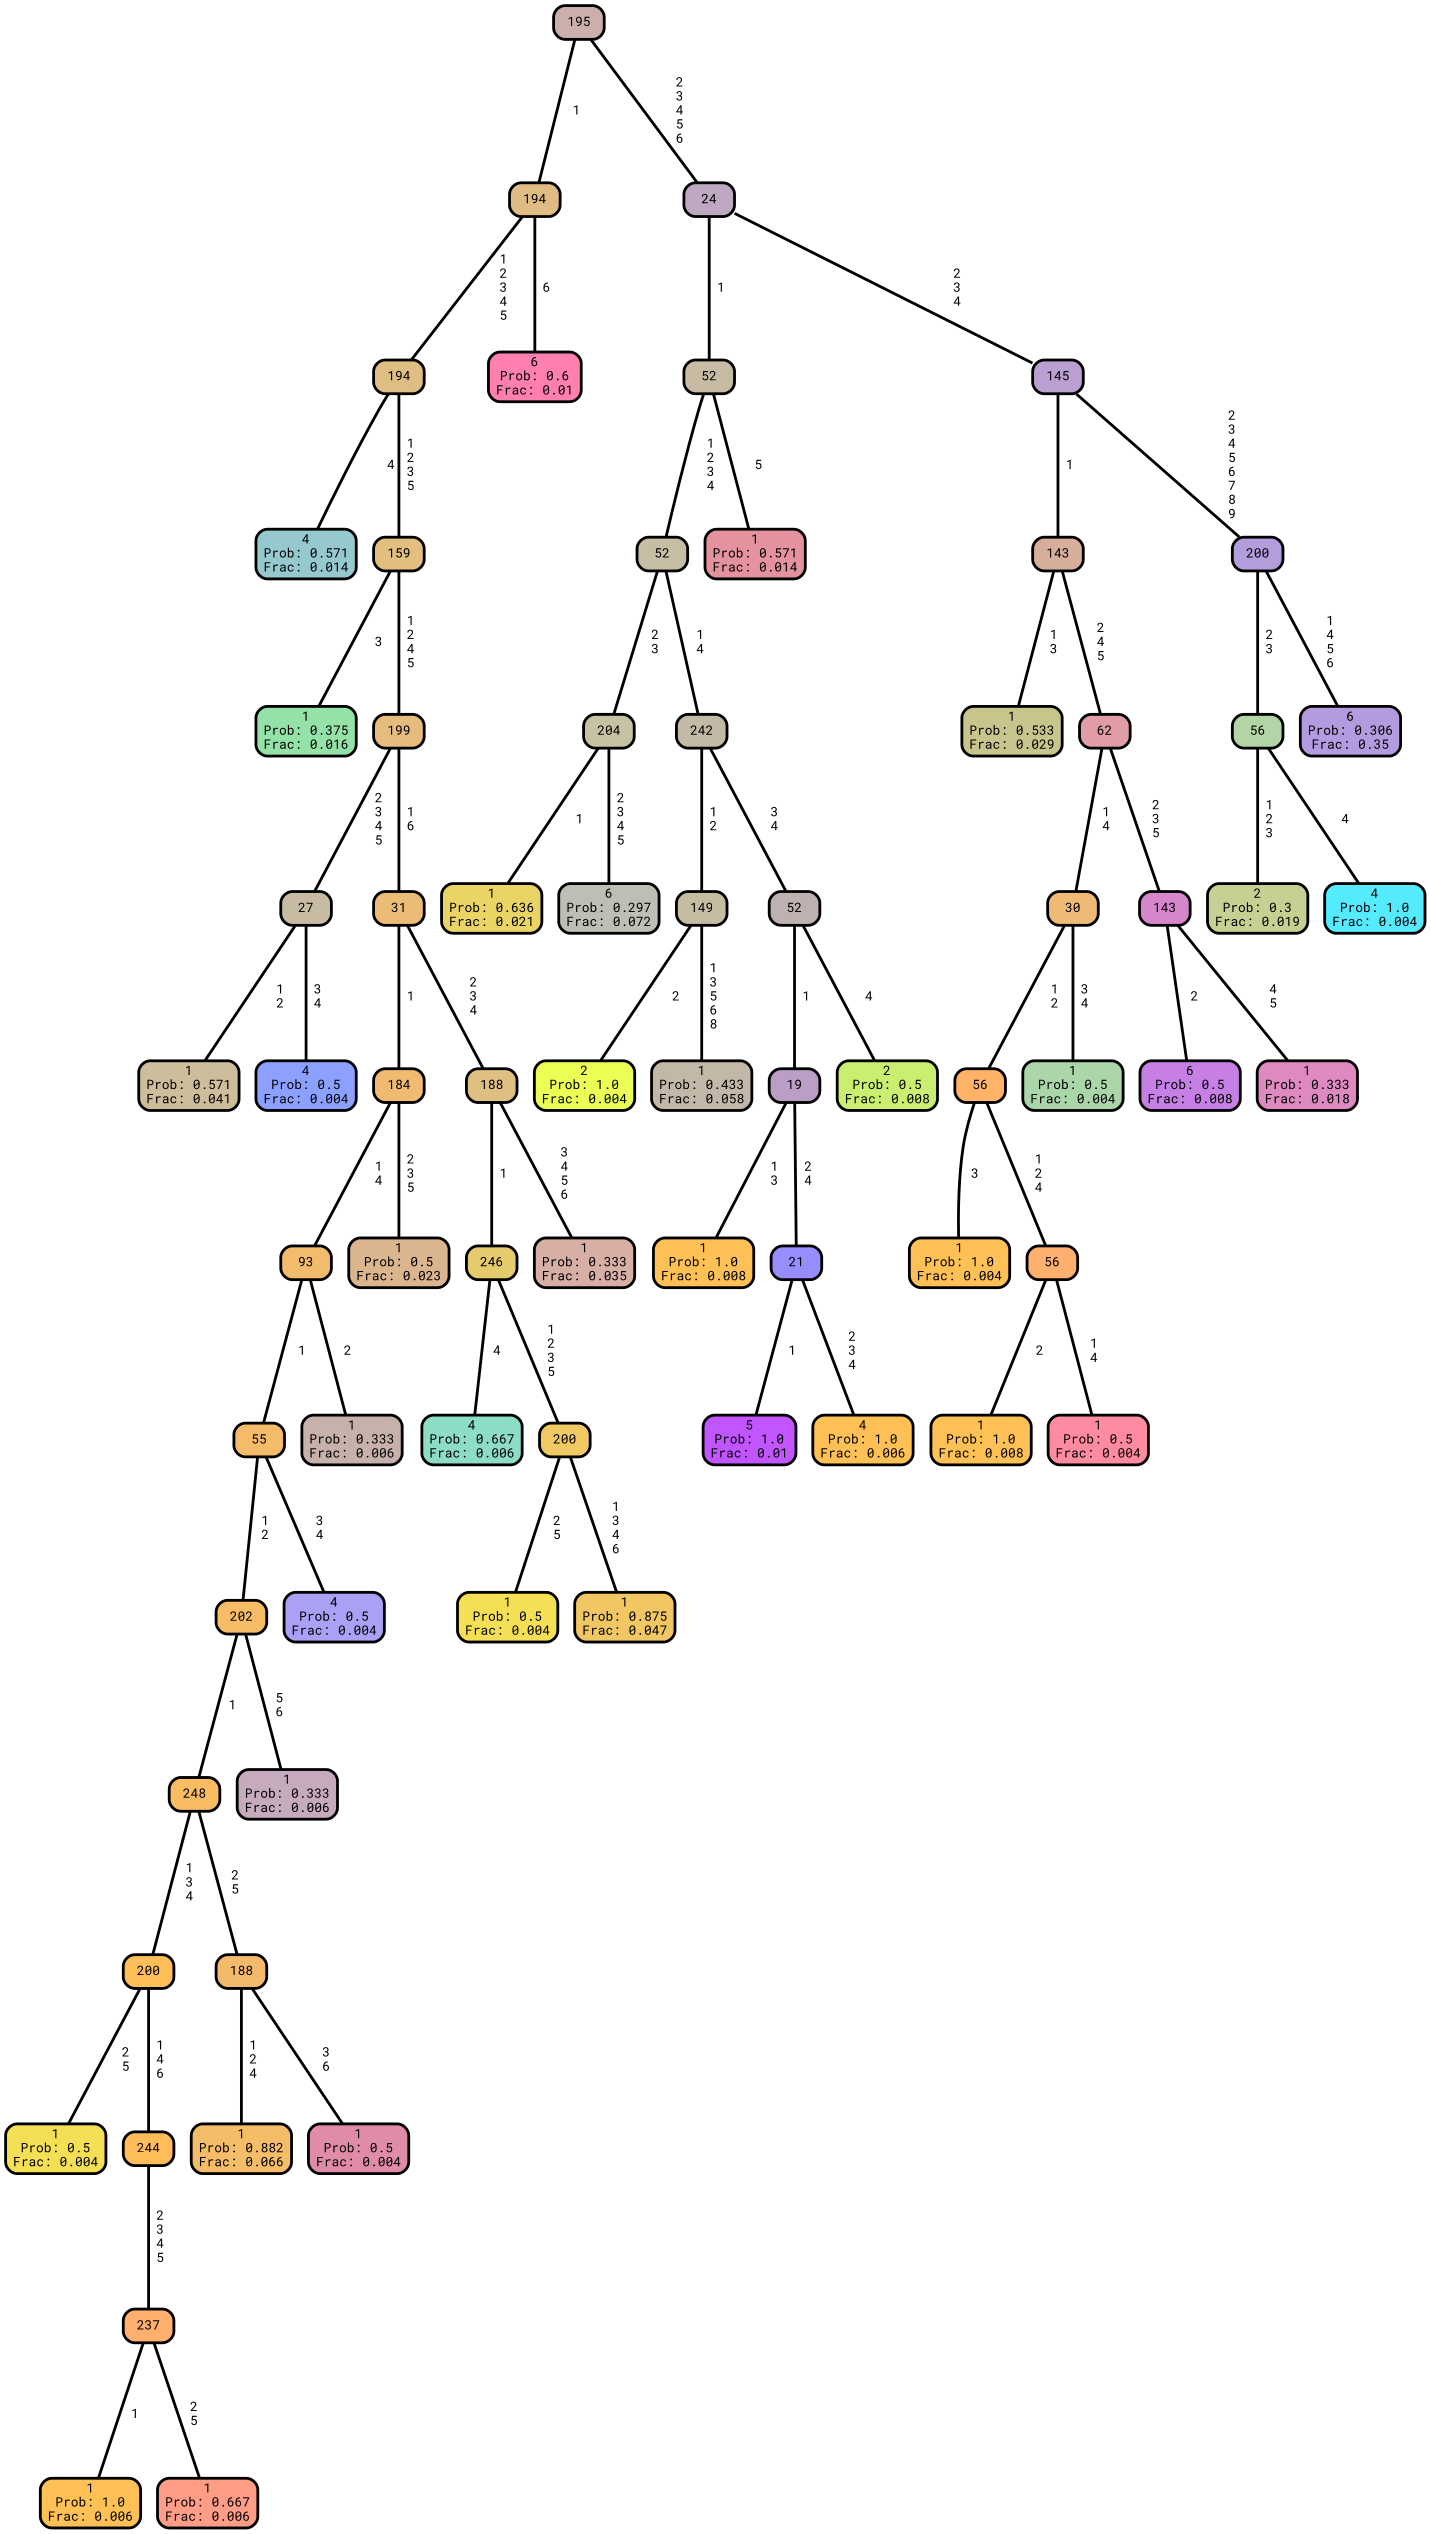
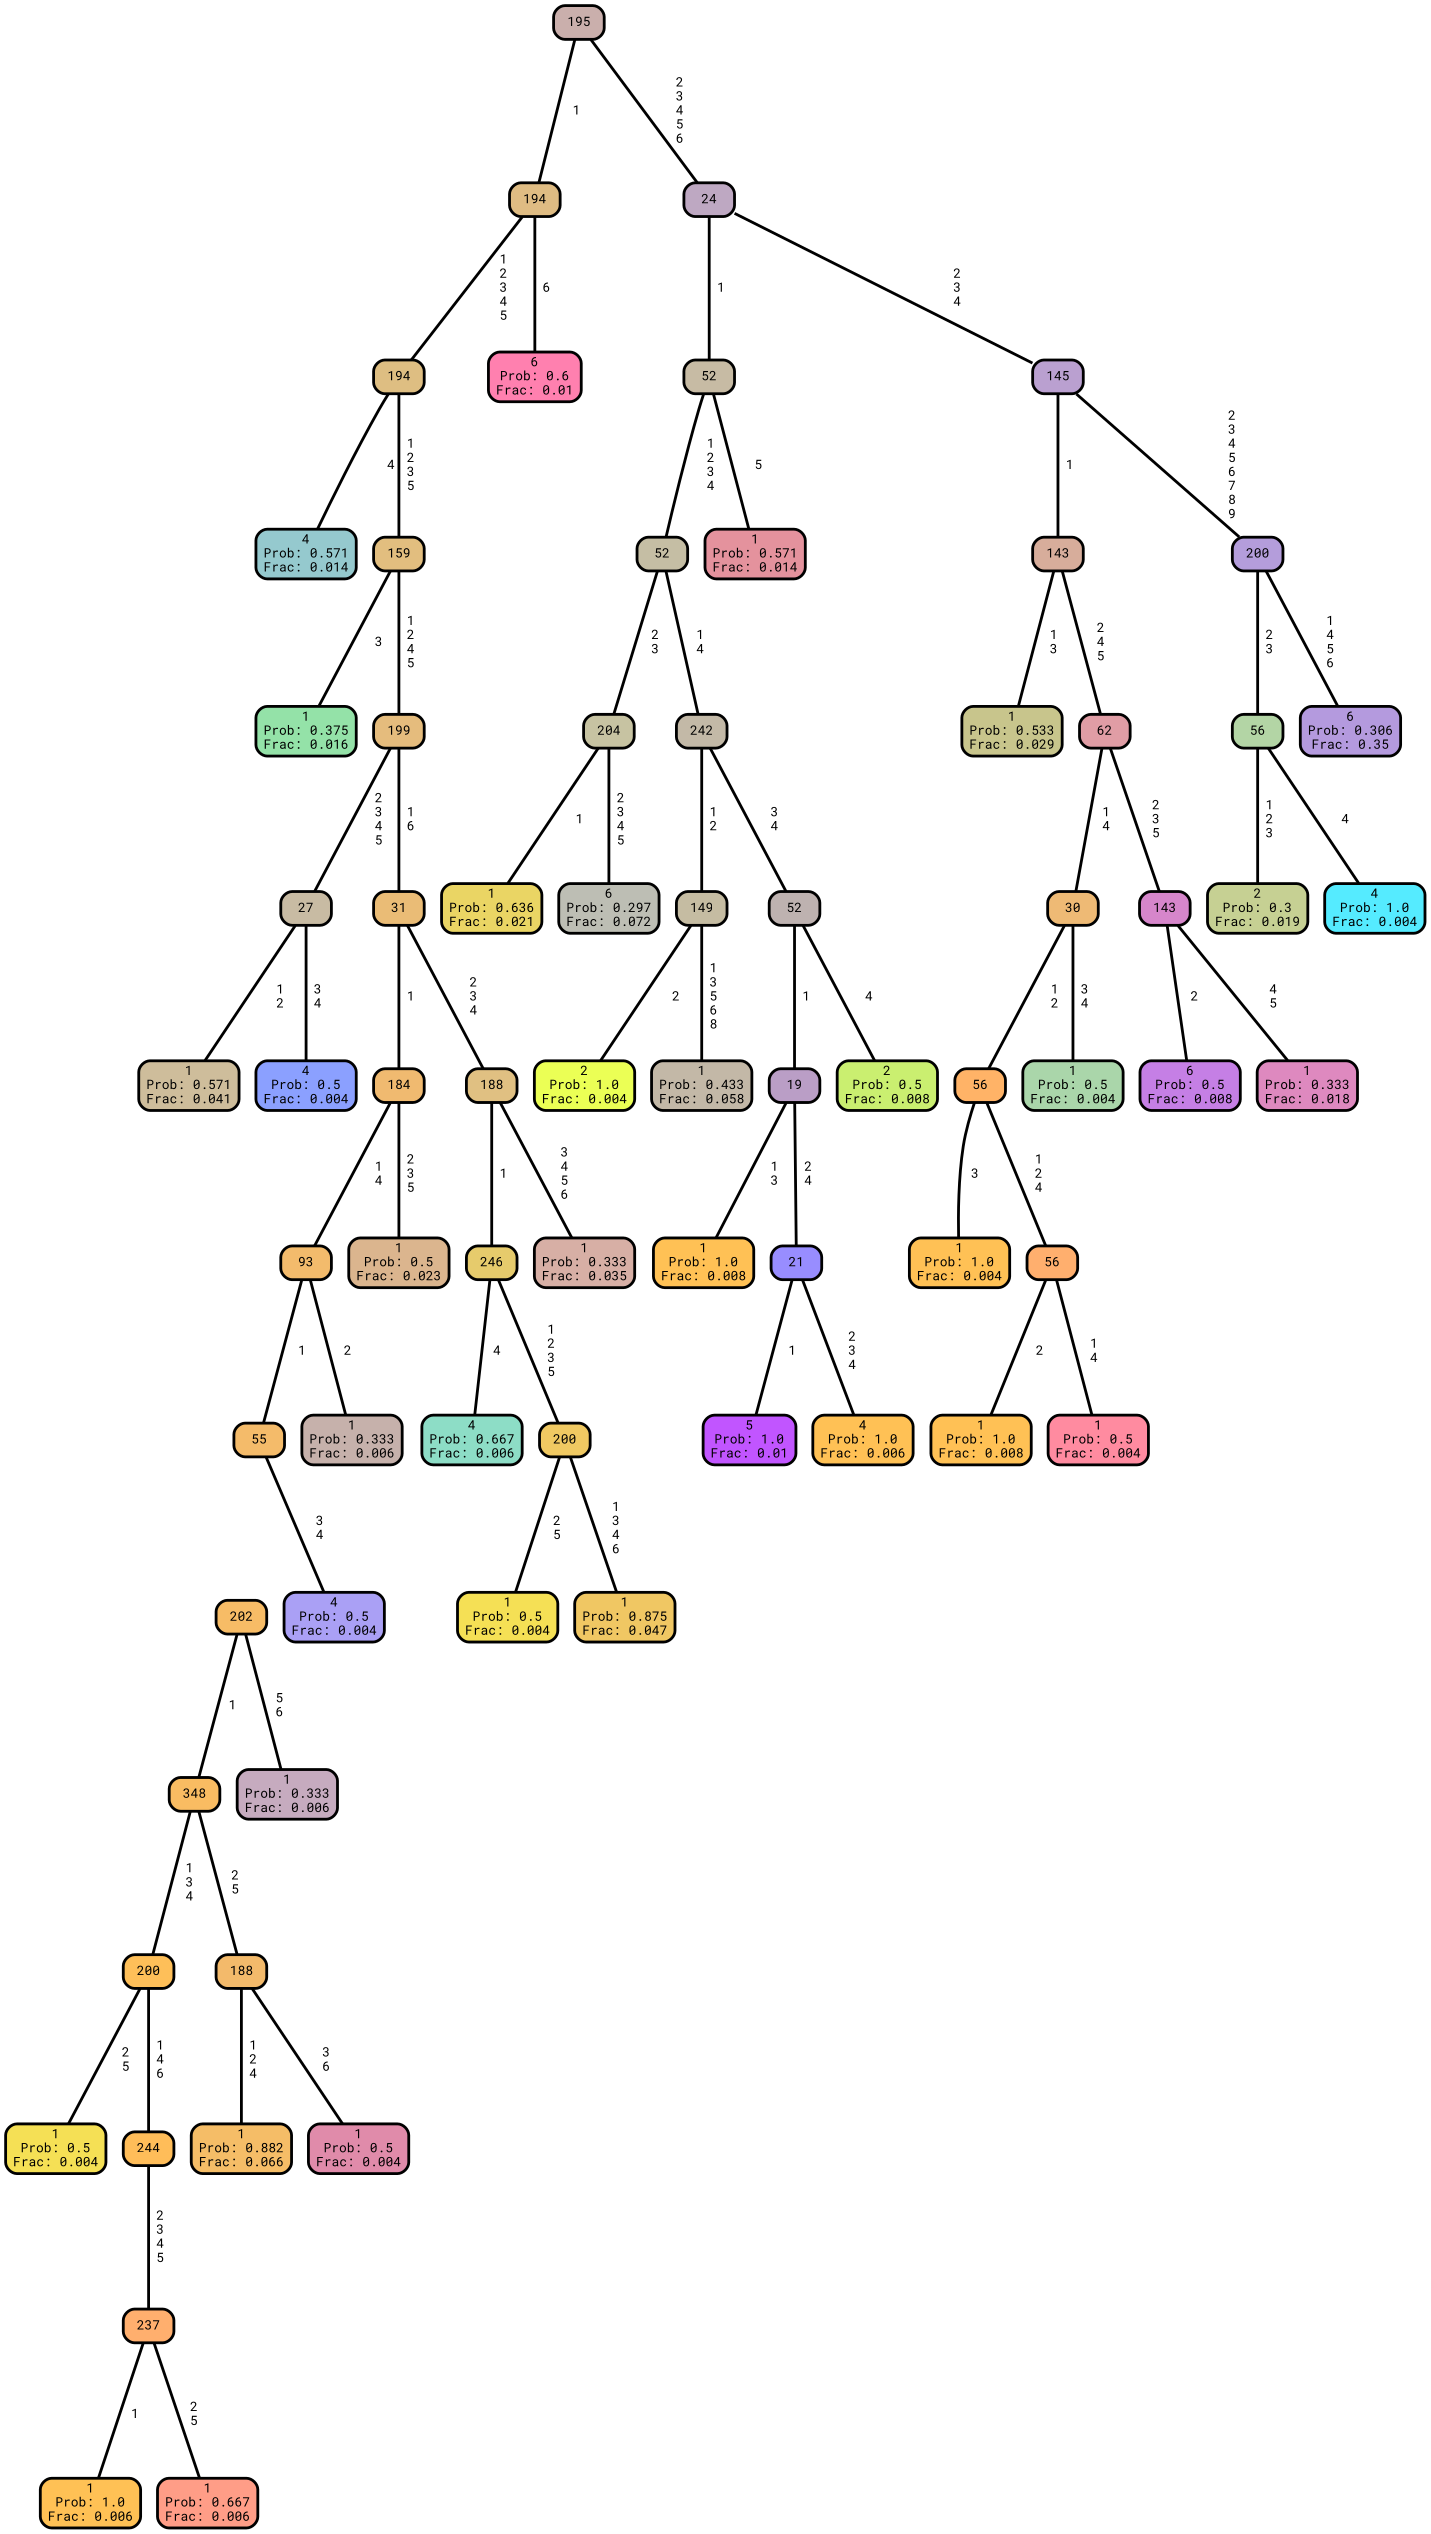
  graph {
    fontname="Roboto Mono"
    ranksep="0 equally"
    splines=straight
    node [color=black fillcolor="#ffc155" fontcolor=black fontname="Roboto Mono" penwidth=3 shape=box style="filled, rounded"]
    edge [color=black fontname="Roboto Mono" penwidth=3]
    n1 [fillcolor="#95c9ce" label="4\nProb: 0.571\nFrac: 0.014"]
    n2 [fillcolor="#debe82" label=194]
    n3 [fillcolor="#e2be7f" label=159]
    n4 [fillcolor="#94e2a8" label="1\nProb: 0.375\nFrac: 0.016"]
    n5 [fillcolor="#e5bc7d" label=199]
    n6 [fillcolor="#c8bba3" label=27]
    n7 [fillcolor="#eabc76" label=31]
    n8 [fillcolor="#cebd9b" label="1\nProb: 0.571\nFrac: 0.041"]
    n9 [fillcolor="#8ba0ff" label="4\nProb: 0.5\nFrac: 0.004"]
    n10 [fillcolor="#f0ba70" label=184]
    n11 [fillcolor="#e0c082" label=188]
    n12 [fillcolor="#f5e055" label="1\nProb: 0.5\nFrac: 0.004"]
    n13 [fillcolor="#febf59" label=200]
    n14 [fillcolor="#ffbd59" label=244]
    n15 [fillcolor="#ffaf6e" label=237]
    n16 [label="1\nProb: 1.0\nFrac: 0.006"]
    n17 [fillcolor="#ff9d87" label="1\nProb: 0.667\nFrac: 0.006"]
-   n18 [fillcolor="#f9bc62" label=248]
+   n18 [fillcolor="#f9bc62" label=348]
    n19 [fillcolor="#f3ba6b" label=188]
    n20 [fillcolor="#f5bd67" label="1\nProb: 0.882\nFrac: 0.066"]
    n21 [fillcolor="#e08baa" label="1\nProb: 0.5\nFrac: 0.004"]
    n22 [fillcolor="#f7bc66" label=202]
    n23 [fillcolor="#c6abbf" label="1\nProb: 0.333\nFrac: 0.006"]
    n24 [fillcolor="#f4bb6a" label=55]
    n25 [fillcolor="#aaa0f5" label="4\nProb: 0.5\nFrac: 0.004"]
    n26 [fillcolor="#f3bb6c" label=93]
    n27 [fillcolor="#c6b1ab" label="1\nProb: 0.333\nFrac: 0.006"]
    n28 [fillcolor="#dbb58e" label="1\nProb: 0.5\nFrac: 0.023"]
    n29 [fillcolor="#e6cb6c" label=246]
    n30 [fillcolor="#d7afa5" label="1\nProb: 0.333\nFrac: 0.035"]
    n31 [fillcolor="#8dddc6" label="4\nProb: 0.667\nFrac: 0.006"]
    n32 [fillcolor="#f0c962" label=200]
    n33 [fillcolor="#f5e055" label="1\nProb: 0.5\nFrac: 0.004"]
    n34 [fillcolor="#f0c763" label="1\nProb: 0.875\nFrac: 0.047"]
    n35 [fillcolor="#dfbc83" label=194]
    n36 [fillcolor="#ff80af" label="6\nProb: 0.6\nFrac: 0.01"]
    n37 [fillcolor="#caafac" label=195]
    n38 [fillcolor="#bea8c2" label=24]
    n39 [fillcolor="#c7bba4" label=52]
    n40 [fillcolor="#baa0d0" label=145]
    n41 [fillcolor="#ead564" label="1\nProb: 0.636\nFrac: 0.021"]
    n42 [fillcolor="#c7c3a2" label=204]
    n43 [fillcolor="#bdbeb4" label="6\nProb: 0.297\nFrac: 0.072"]
    n44 [fillcolor="#c5bea4" label=52]
    n45 [fillcolor="#c3b9a7" label=242]
    n46 [fillcolor="#c5bca2" label=149]
    n47 [fillcolor="#beb2b0" label=52]
    n48 [fillcolor="#ebff55" label="2\nProb: 1.0\nFrac: 0.004"]
    n49 [fillcolor="#c3b8a7" label="1\nProb: 0.433\nFrac: 0.058"]
    n50 [fillcolor="#ba9ec6" label=19]
    n51 [fillcolor="#caef70" label="2\nProb: 0.5\nFrac: 0.008"]
    n52 [label="1\nProb: 1.0\nFrac: 0.008"]
    n53 [fillcolor="#988dff" label=21]
    n54 [fillcolor="#c155ff" label="5\nProb: 1.0\nFrac: 0.01"]
    n55 [label="4\nProb: 1.0\nFrac: 0.006"]
    n56 [fillcolor="#e4929d" label="1\nProb: 0.571\nFrac: 0.014"]
    n57 [fillcolor="#d7ad9b" label=143]
    n58 [fillcolor="#b49ddb" label=200]
    n59 [fillcolor="#c8c58c" label="1\nProb: 0.533\nFrac: 0.029"]
    n60 [fillcolor="#e09da5" label=62]
    n61 [fillcolor="#eeba75" label=30]
    n62 [fillcolor="#d686cb" label=143]
    n63 [label="1\nProb: 1.0\nFrac: 0.004"]
    n64 [fillcolor="#ffb367" label=56]
    n65 [fillcolor="#ffaf6e" label=56]
    n66 [label="1\nProb: 1.0\nFrac: 0.008"]
    n67 [fillcolor="#ff8ba0" label="1\nProb: 0.5\nFrac: 0.004"]
    n68 [fillcolor="#aad6aa" label="1\nProb: 0.5\nFrac: 0.004"]
    n69 [fillcolor="#c57fe5" label="6\nProb: 0.5\nFrac: 0.008"]
    n70 [fillcolor="#de89bf" label="1\nProb: 0.333\nFrac: 0.018"]
    n71 [fillcolor="#b3d5a5" label=56]
    n72 [fillcolor="#b49ade" label="6\nProb: 0.306\nFrac: 0.35"]
    n73 [fillcolor="#c6d093" label="2\nProb: 0.3\nFrac: 0.019"]
    n74 [fillcolor="#55ebff" label="4\nProb: 1.0\nFrac: 0.004"]
    subgraph sub_1 {
      rank=same
    }
    n2 -- n1 [label=" 4"]
    n2 -- n3 [label=" 1\n 2\n 3\n 5"]
    n3 -- n4 [label=" 3"]
    n3 -- n5 [label=" 1\n 2\n 4\n 5"]
    n5 -- n6 [label=" 2\n 3\n 4\n 5"]
    n5 -- n7 [label=" 1\n 6"]
    n6 -- n8 [label=" 1\n 2"]
    n6 -- n9 [label=" 3\n 4"]
    n7 -- n10 [label=" 1"]
    n7 -- n11 [label=" 2\n 3\n 4"]
    n10 -- n26 [label=" 1\n 4"]
    n10 -- n28 [label=" 2\n 3\n 5"]
    n11 -- n29 [label=" 1"]
    n11 -- n30 [label=" 3\n 4\n 5\n 6"]
    n13 -- n12 [label=" 2\n 5"]
    n13 -- n14 [label=" 1\n 4\n 6"]
    n14 -- n15 [label=" 2\n 3\n 4\n 5"]
    n15 -- n16 [label=" 1"]
    n15 -- n17 [label=" 2\n 5"]
    n18 -- n13 [label=" 1\n 3\n 4"]
    n18 -- n19 [label=" 2\n 5"]
    n19 -- n20 [label=" 1\n 2\n 4"]
    n19 -- n21 [label=" 3\n 6"]
    n22 -- n18 [label=" 1"]
    n22 -- n23 [label=" 5\n 6"]
-   n24 -- n22 [label=" 1\n 2"]
    n24 -- n25 [label=" 3\n 4"]
    n26 -- n24 [label=" 1"]
    n26 -- n27 [label=" 2"]
    n29 -- n31 [label=" 4"]
    n29 -- n32 [label=" 1\n 2\n 3\n 5"]
    n32 -- n33 [label=" 2\n 5"]
    n32 -- n34 [label=" 1\n 3\n 4\n 6"]
    n35 -- n2 [label=" 1\n 2\n 3\n 4\n 5"]
    n35 -- n36 [label=" 6"]
    n37 -- n35 [label=" 1"]
    n37 -- n38 [label=" 2\n 3\n 4\n 5\n 6"]
    n38 -- n39 [label=" 1"]
    n38 -- n40 [label=" 2\n 3\n 4"]
    n39 -- n44 [label=" 1\n 2\n 3\n 4"]
    n39 -- n56 [label=" 5"]
    n40 -- n57 [label=" 1"]
    n40 -- n58 [label=" 2\n 3\n 4\n 5\n 6\n 7\n 8\n 9"]
    n42 -- n41 [label=" 1"]
    n42 -- n43 [label=" 2\n 3\n 4\n 5"]
    n44 -- n42 [label=" 2\n 3"]
    n44 -- n45 [label=" 1\n 4"]
    n45 -- n46 [label=" 1\n 2"]
    n45 -- n47 [label=" 3\n 4"]
    n46 -- n48 [label=" 2"]
    n46 -- n49 [label=" 1\n 3\n 5\n 6\n 8"]
    n47 -- n50 [label=" 1"]
    n47 -- n51 [label=" 4"]
    n50 -- n52 [label=" 1\n 3"]
    n50 -- n53 [label=" 2\n 4"]
    n53 -- n54 [label=" 1"]
    n53 -- n55 [label=" 2\n 3\n 4"]
    n57 -- n59 [label=" 1\n 3"]
    n57 -- n60 [label=" 2\n 4\n 5"]
    n58 -- n71 [label=" 2\n 3"]
    n58 -- n72 [label=" 1\n 4\n 5\n 6"]
    n60 -- n61 [label=" 1\n 4"]
    n60 -- n62 [label=" 2\n 3\n 5"]
    n61 -- n64 [label=" 1\n 2"]
    n61 -- n68 [label=" 3\n 4"]
    n62 -- n69 [label=" 2"]
    n62 -- n70 [label=" 4\n 5"]
    n64 -- n63 [label=" 3"]
    n64 -- n65 [label=" 1\n 2\n 4"]
    n65 -- n66 [label=" 2"]
    n65 -- n67 [label=" 1\n 4"]
    n71 -- n73 [label=" 1\n 2\n 3"]
    n71 -- n74 [label=" 4"]
  }
